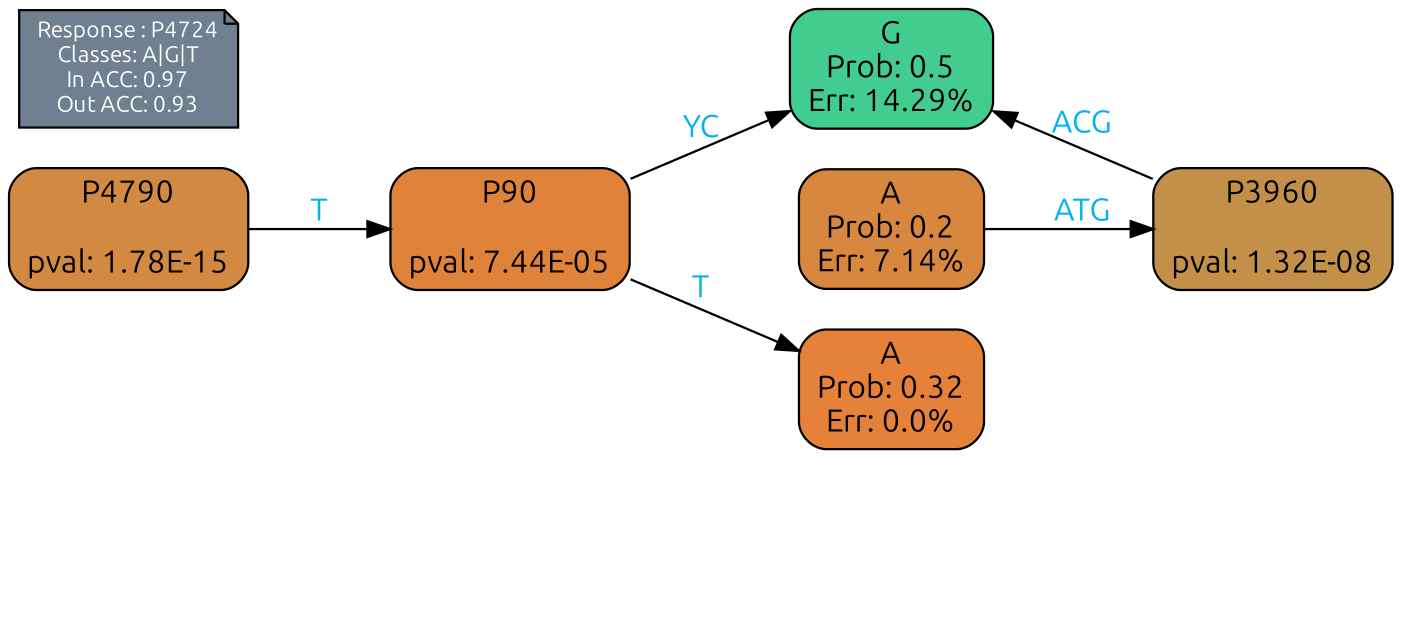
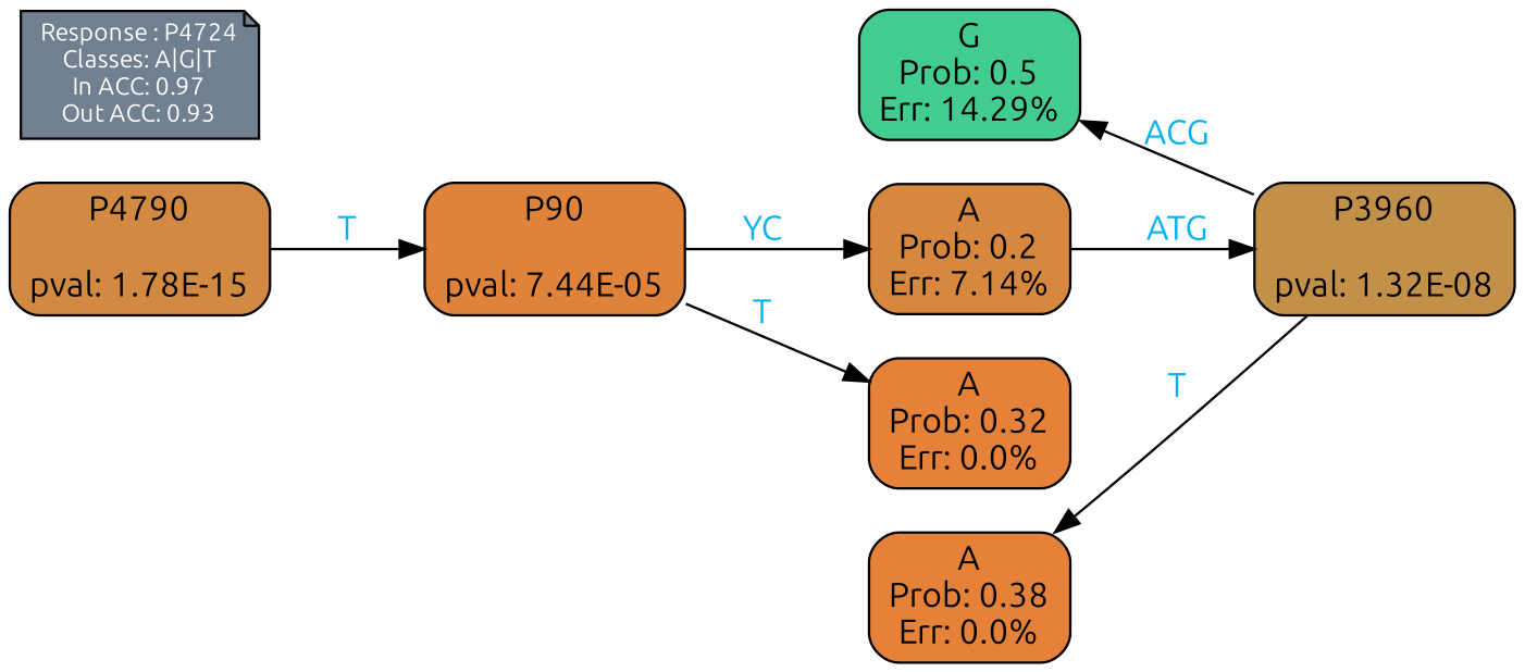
  digraph {
    fontname=Ubuntu
    rankdir=LR
    ranksep=equally
    splines=polylines
    node [color=black fillcolor="#e58139" fontname=Ubuntu shape=box style="filled, rounded"]
    edge [fontcolor=deepskyblue2 fontname=Ubuntu]
    n1 [fillcolor="#43cc8f" label="G\nProb: 0.5\nErr: 14.29%"]
+   n2 [label="A\nProb: 0.38\nErr: 0.0%"]
    n3 [fillcolor="#d8883e" label="A\nProb: 0.2\nErr: 7.14%"]
    n4 [label="A\nProb: 0.32\nErr: 0.0%"]
    n5 [align=left fillcolor=slategray fontcolor=white fontsize=10 label="Response : P4724\nClasses: A|G|T\nIn ACC: 0.97\nOut ACC: 0.93\n" shape=note style=filled]
    n6 [fillcolor="#d28942" label="P4790\n\npval: 1.78E-15"]
    n7 [fillcolor="#c3904a" label="P3960\n\npval: 1.32E-08"]
    n8 [fillcolor="#e0833a" label="P90\n\npval: 7.44E-05"]
    subgraph sub_1 {
      rank=same
      n1
+     n2
      n3
      n4
    }
    subgraph sub_2 {
      rank=same
      n5
      n6
    }
    n3 -> n7 [label=ATG]
    n6 -> n8 [label=T]
    n7 -> n1 [label=ACG]
-   n8 -> n1 [label=YC]
+   n7 -> n2 [label=T]
+   n8 -> n3 [label=YC]
    n8 -> n4 [label=T]
  }
